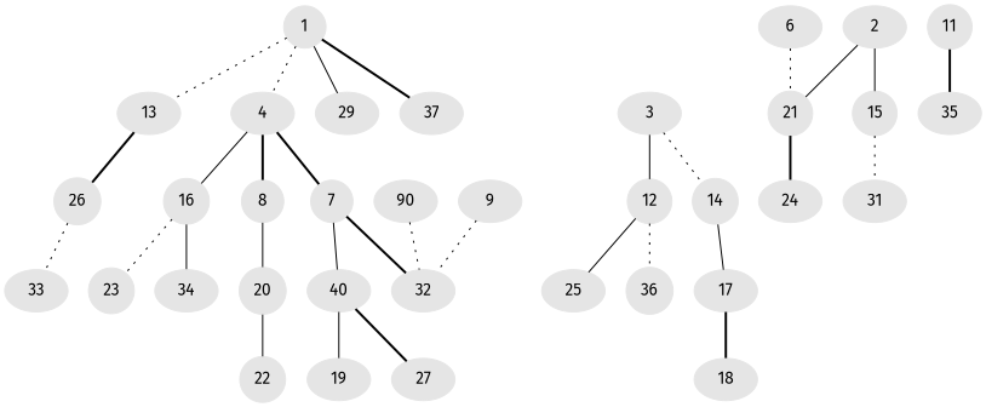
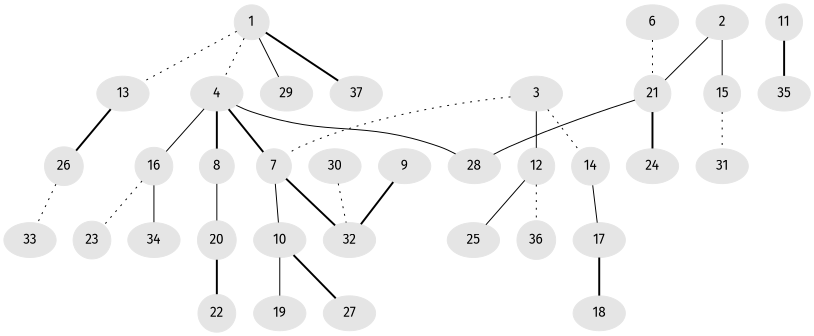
  graph {
    fontname="Fira Sans"
    node [color=gray90 fontname="Fira Sans" shape=ellipse style=filled]
    edge [fontname="Fira Sans" style=solid weight=1.0]
    1 [shape=circle]
    4
    13
    29
    37
    7 [shape=circle]
    8 [shape=circle]
    16 [shape=circle]
+   28
    26 [shape=circle]
    15 [shape=circle]
    2
    21 [shape=circle]
    31
    24
    3
    12 [shape=circle]
    14 [shape=circle]
-   10 [label=40]
+   10
    32
    25
    36 [shape=circle]
    17
    20 [shape=circle]
    23 [shape=circle]
    34
    11 [shape=circle]
    35
    6
    19
    27
    22 [shape=circle]
    9
    33
    18
-   30 [label=90]
+   30
    1 -- 4 [style=dotted]
    1 -- 13 [style=dotted]
    1 -- 29
    1 -- 37 [style=bold]
    4 -- 7 [style=bold]
    4 -- 8 [style=bold]
    4 -- 16
+   4 -- 28
    13 -- 26 [style=bold]
    7 -- 10
    7 -- 32 [style=bold]
    8 -- 20
    16 -- 23 [style=dotted]
    16 -- 34
    26 -- 33 [style=dotted]
    15 -- 31 [style=dotted]
    2 -- 15
    2 -- 21
+   21 -- 28
    21 -- 24 [style=bold]
+   3 -- 7 [style=dotted]
    3 -- 12
    3 -- 14 [style=dotted]
    12 -- 25
    12 -- 36 [style=dotted]
    14 -- 17
    10 -- 19
    10 -- 27 [style=bold]
    17 -- 18 [style=bold]
-   20 -- 22
+   20 -- 22 [style=bold]
    11 -- 35 [style=bold]
    6 -- 21 [style=dotted]
-   9 -- 32 [style=dotted]
+   9 -- 32 [style=bold]
    30 -- 32 [style=dotted]
  }
